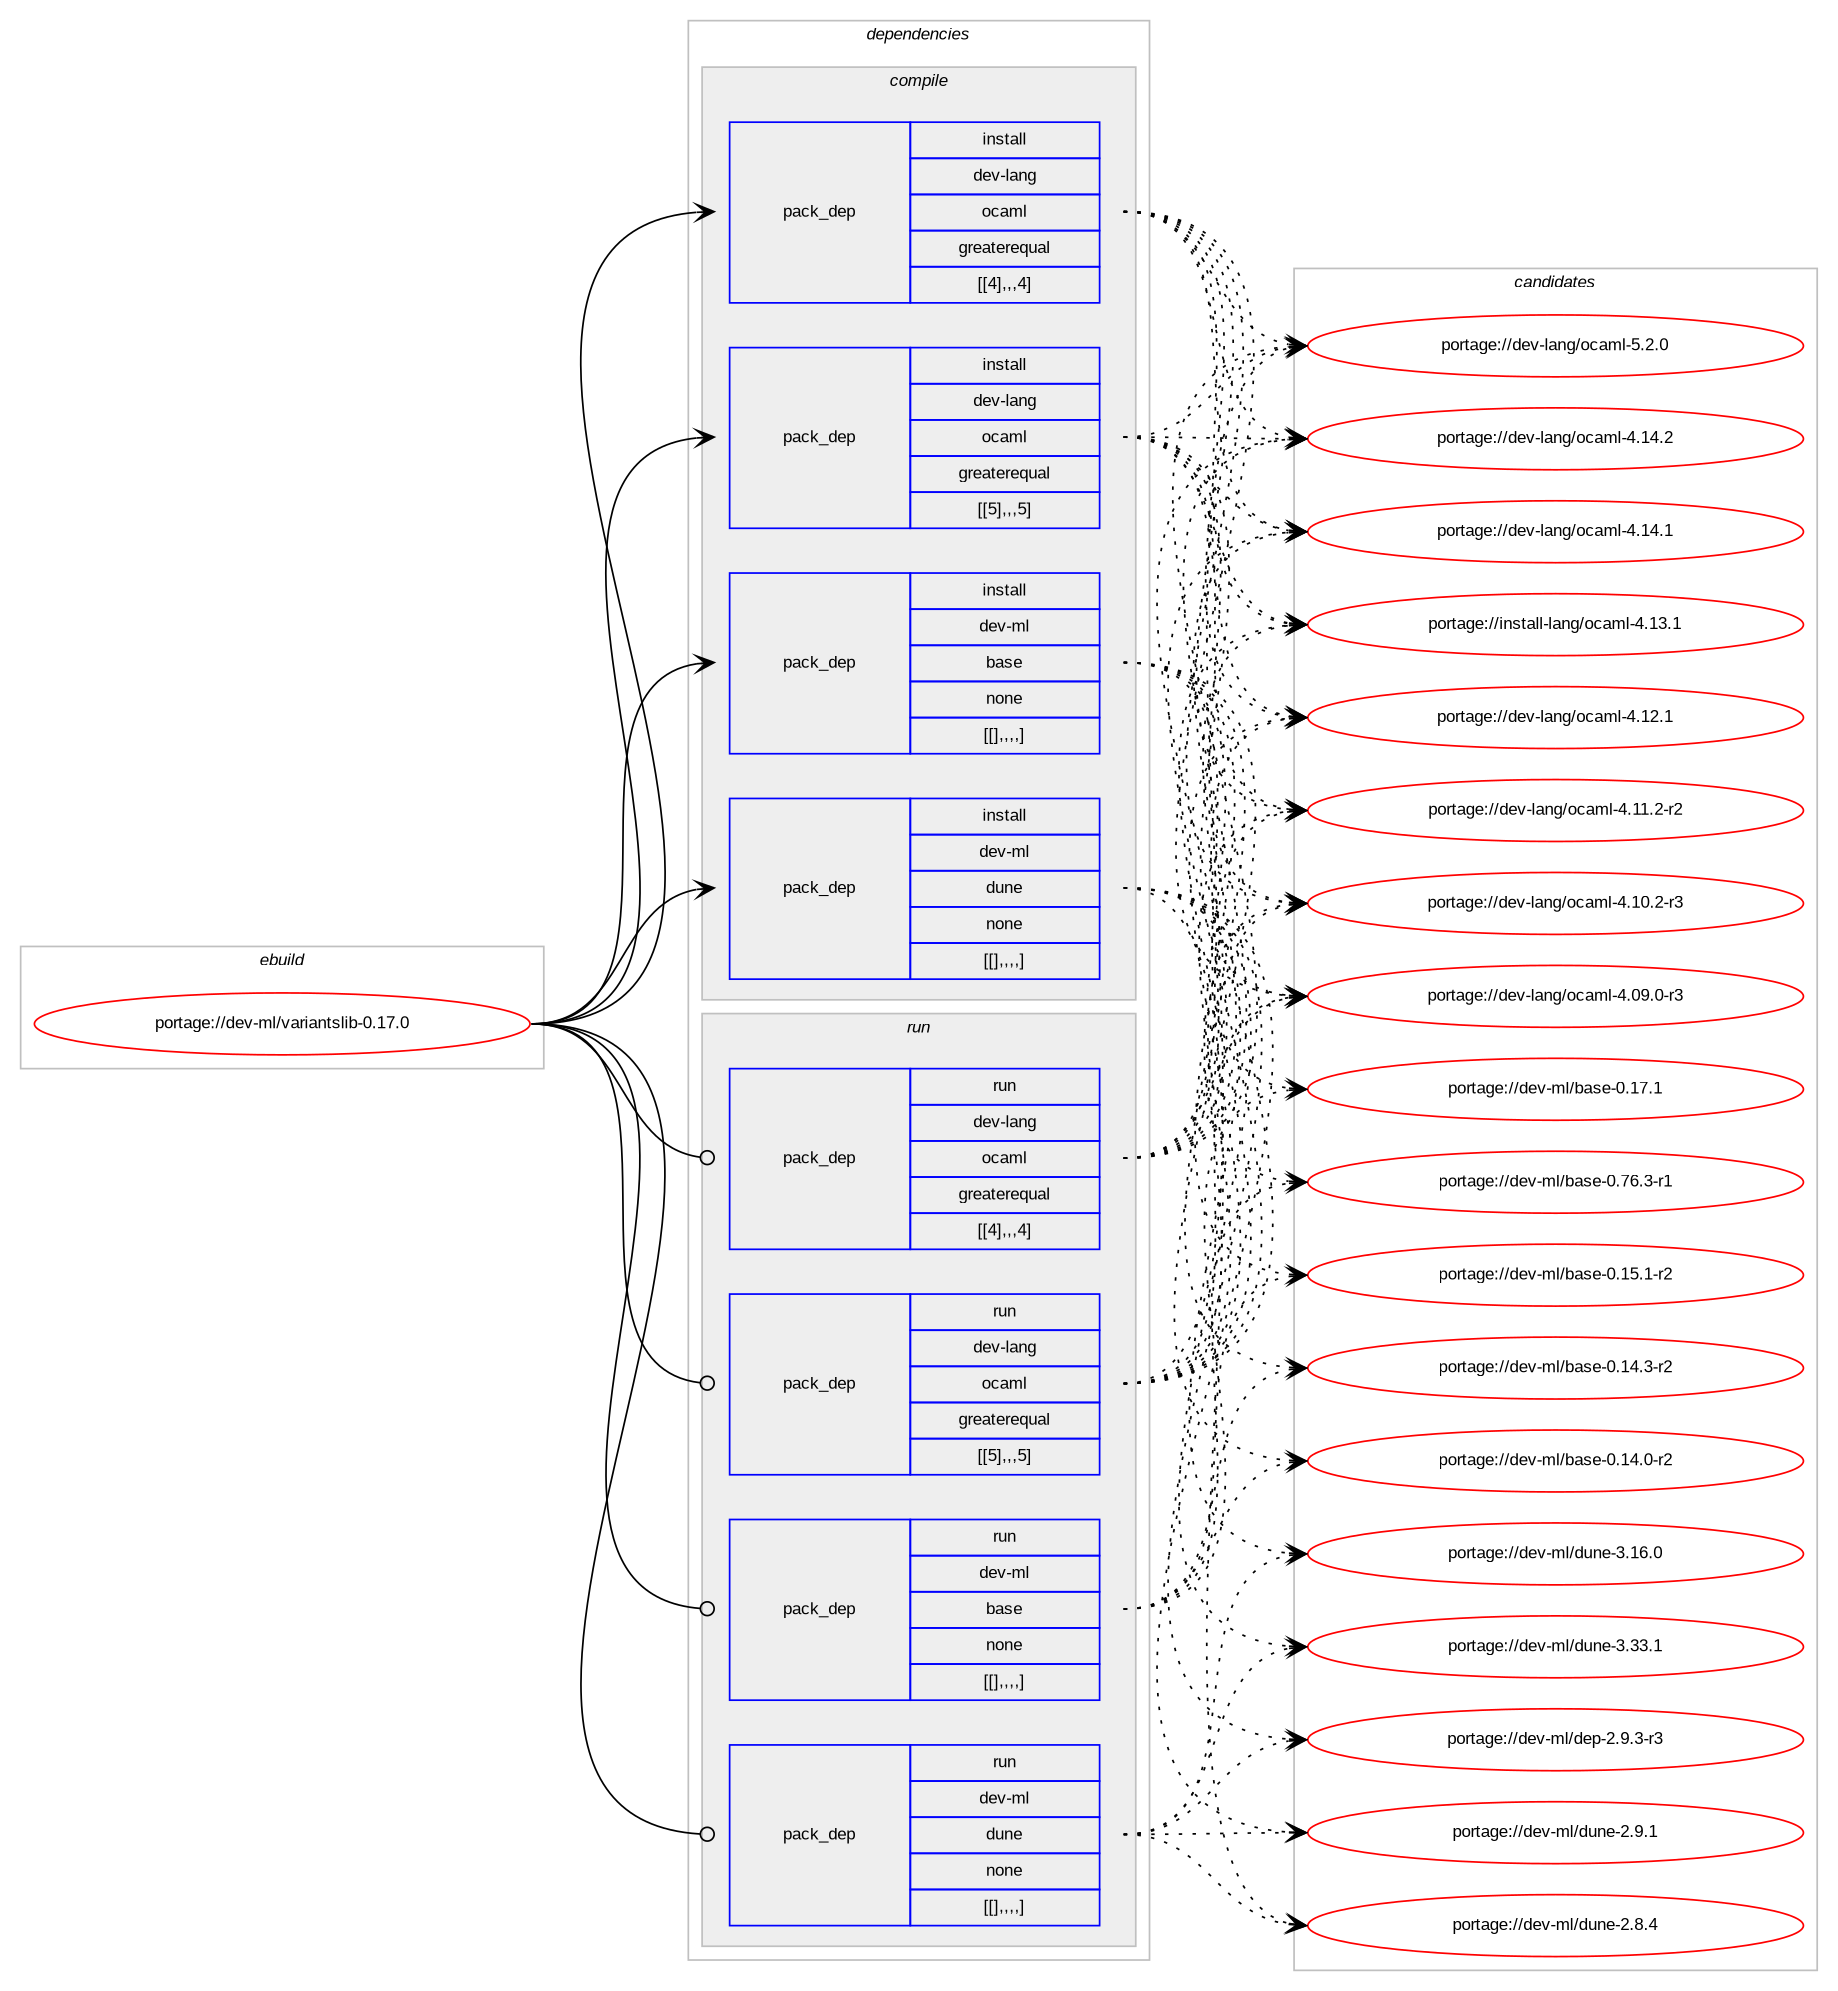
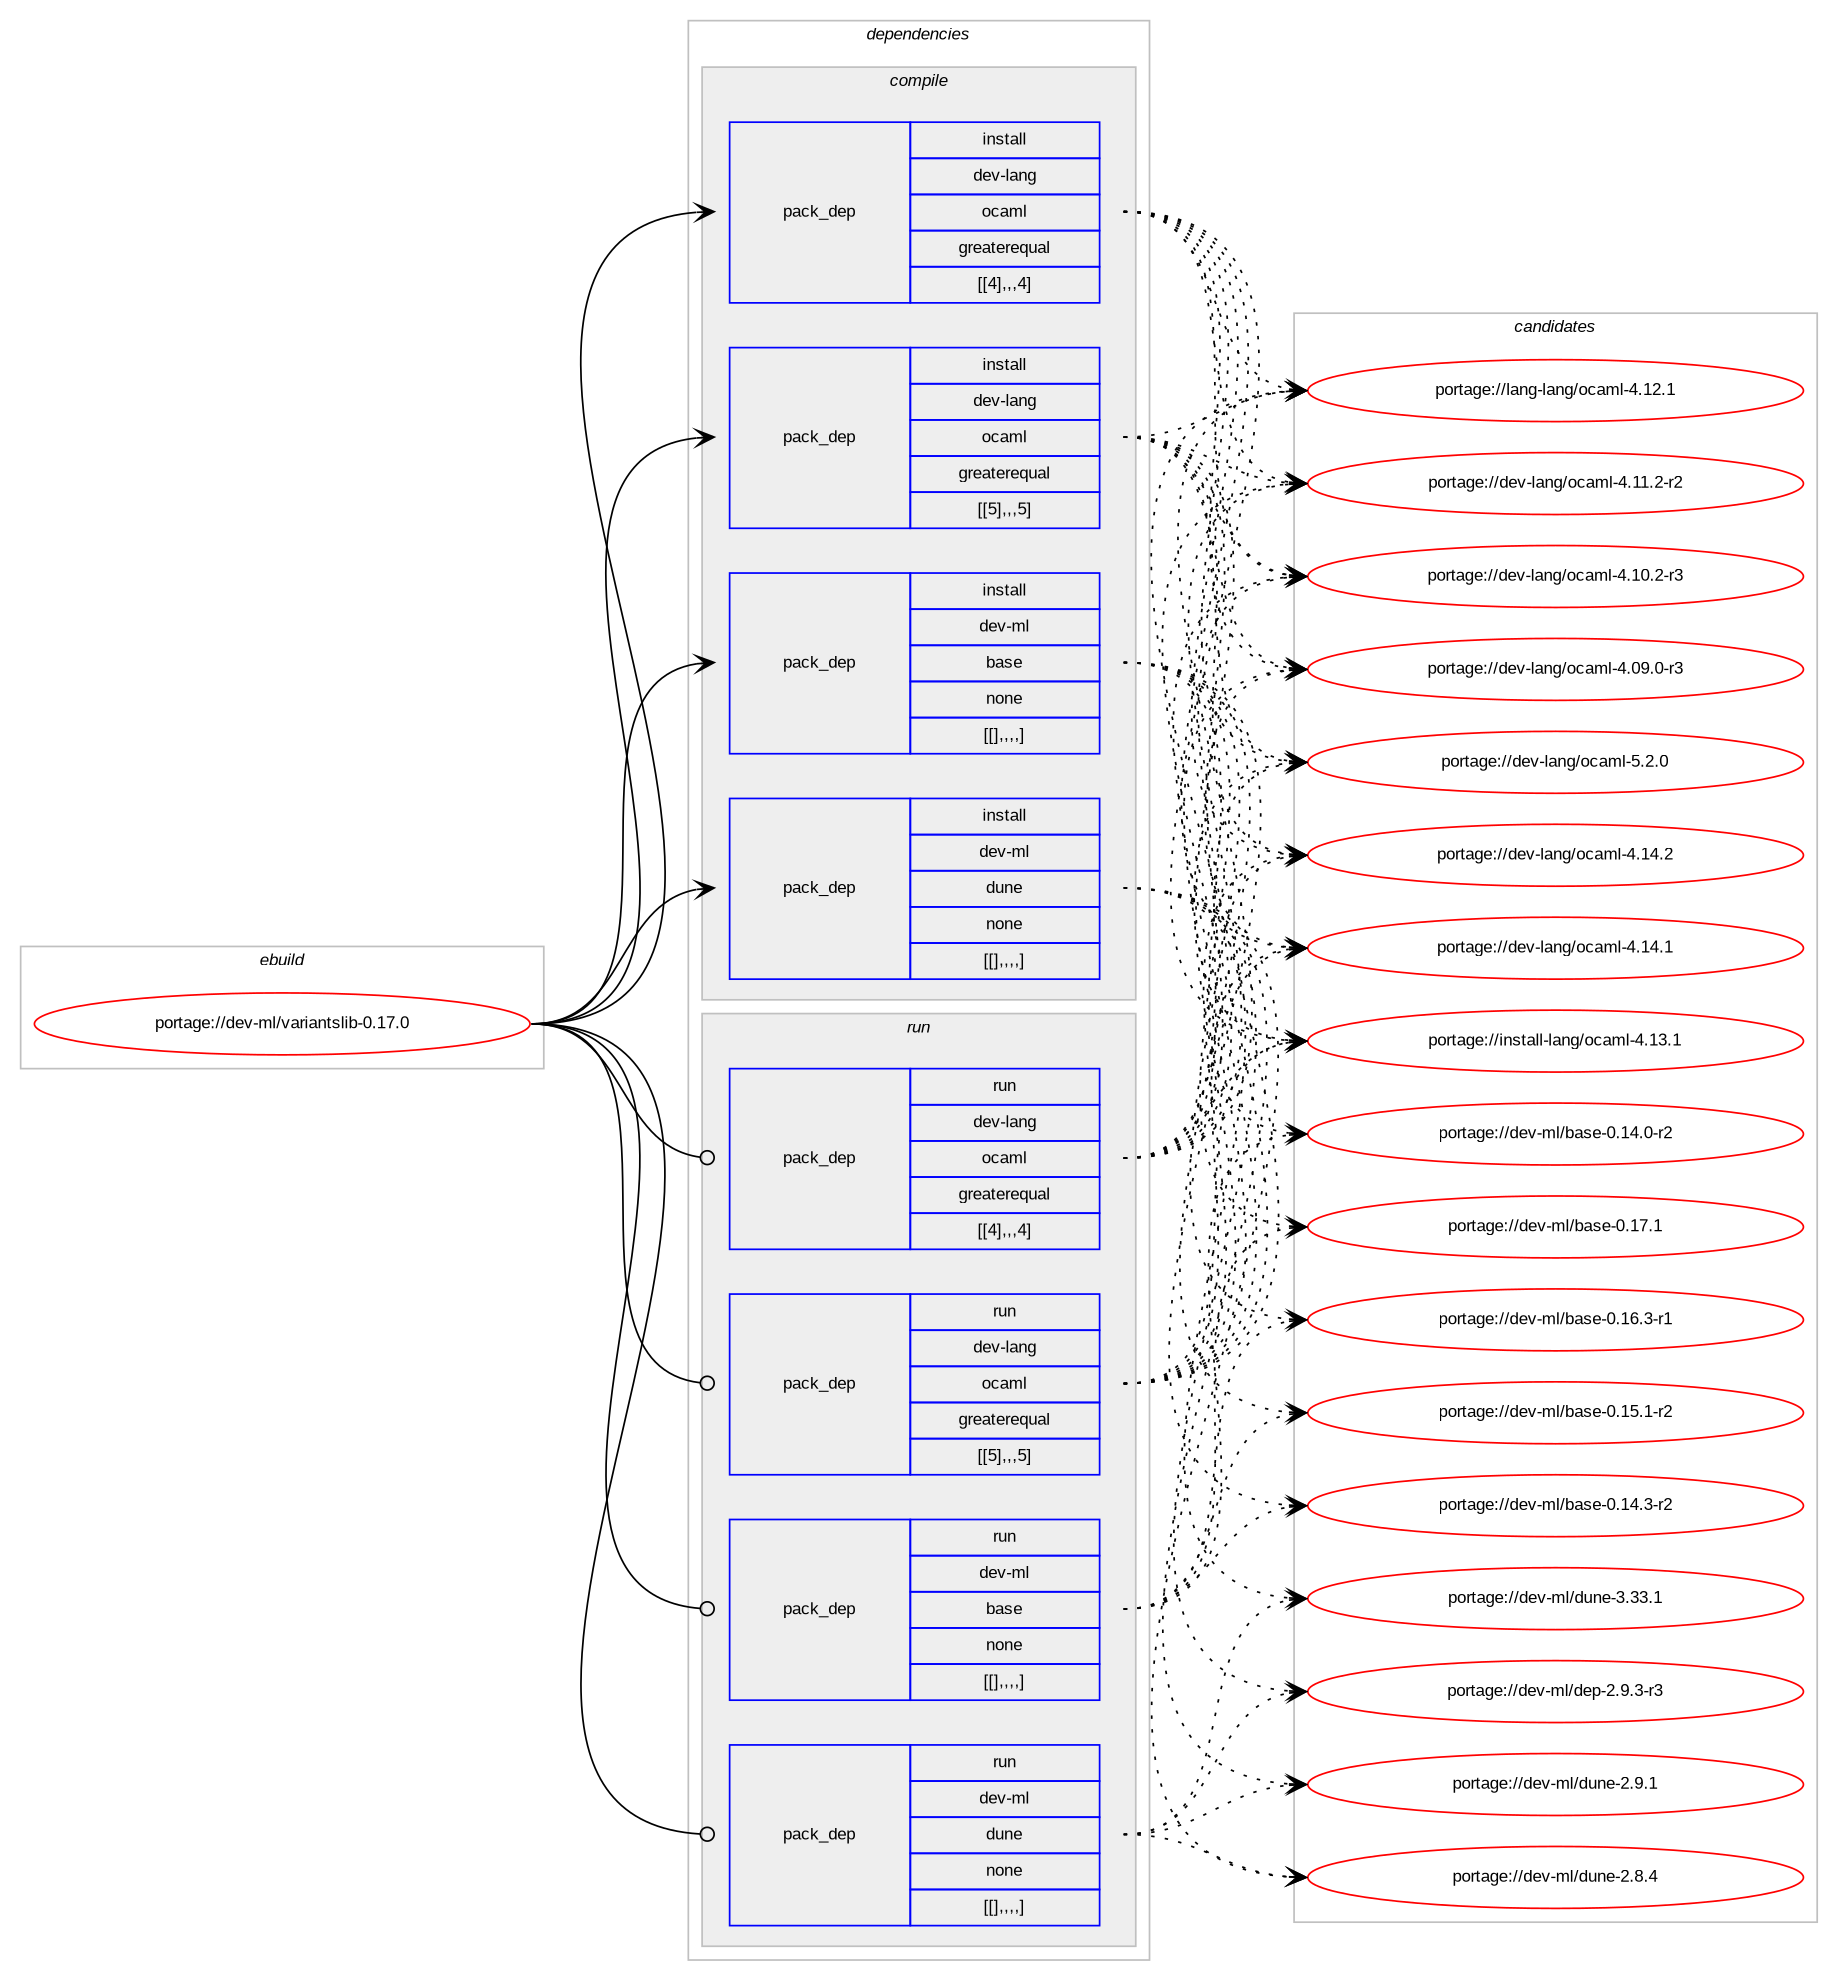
  digraph {
    compound=true
    concentrate=true
    fontname="Liberation Sans"
    fontsize=10
    newrank=true
    rankdir=LR
    ranksep=1.5
    node [color=red fontname="Liberation Sans" fontsize=10]
    edge [arrowhead=vee fontname="Liberation Sans" headport=w style=dotted tailport=e weight=100]
    n1 [label="portage://dev-ml/variantslib-0.17.0" width=4]
    n2 [color=blue label=<<TABLE BORDER="0" CELLBORDER="1" CELLSPACING="0" CELLPADDING="4" WIDTH="220"><TR><TD ROWSPAN="6" CELLPADDING="30">pack_dep</TD></TR><TR><TD WIDTH="110">install</TD></TR><TR><TD>dev-lang</TD></TR><TR><TD>ocaml</TD></TR><TR><TD>greaterequal</TD></TR><TR><TD>[[4],,,4]</TD></TR></TABLE>> shape=none]
    n3 [color=blue label=<<TABLE BORDER="0" CELLBORDER="1" CELLSPACING="0" CELLPADDING="4" WIDTH="220"><TR><TD ROWSPAN="6" CELLPADDING="30">pack_dep</TD></TR><TR><TD WIDTH="110">install</TD></TR><TR><TD>dev-lang</TD></TR><TR><TD>ocaml</TD></TR><TR><TD>greaterequal</TD></TR><TR><TD>[[5],,,5]</TD></TR></TABLE>> shape=none]
    n4 [color=blue label=<<TABLE BORDER="0" CELLBORDER="1" CELLSPACING="0" CELLPADDING="4" WIDTH="220"><TR><TD ROWSPAN="6" CELLPADDING="30">pack_dep</TD></TR><TR><TD WIDTH="110">install</TD></TR><TR><TD>dev-ml</TD></TR><TR><TD>base</TD></TR><TR><TD>none</TD></TR><TR><TD>[[],,,,]</TD></TR></TABLE>> shape=none]
    n5 [color=blue label=<<TABLE BORDER="0" CELLBORDER="1" CELLSPACING="0" CELLPADDING="4" WIDTH="220"><TR><TD ROWSPAN="6" CELLPADDING="30">pack_dep</TD></TR><TR><TD WIDTH="110">install</TD></TR><TR><TD>dev-ml</TD></TR><TR><TD>dune</TD></TR><TR><TD>none</TD></TR><TR><TD>[[],,,,]</TD></TR></TABLE>> shape=none]
    n6 [color=blue label=<<TABLE BORDER="0" CELLBORDER="1" CELLSPACING="0" CELLPADDING="4" WIDTH="220"><TR><TD ROWSPAN="6" CELLPADDING="30">pack_dep</TD></TR><TR><TD WIDTH="110">run</TD></TR><TR><TD>dev-lang</TD></TR><TR><TD>ocaml</TD></TR><TR><TD>greaterequal</TD></TR><TR><TD>[[4],,,4]</TD></TR></TABLE>> shape=none]
    n7 [color=blue label=<<TABLE BORDER="0" CELLBORDER="1" CELLSPACING="0" CELLPADDING="4" WIDTH="220"><TR><TD ROWSPAN="6" CELLPADDING="30">pack_dep</TD></TR><TR><TD WIDTH="110">run</TD></TR><TR><TD>dev-lang</TD></TR><TR><TD>ocaml</TD></TR><TR><TD>greaterequal</TD></TR><TR><TD>[[5],,,5]</TD></TR></TABLE>> shape=none]
    n8 [color=blue label=<<TABLE BORDER="0" CELLBORDER="1" CELLSPACING="0" CELLPADDING="4" WIDTH="220"><TR><TD ROWSPAN="6" CELLPADDING="30">pack_dep</TD></TR><TR><TD WIDTH="110">run</TD></TR><TR><TD>dev-ml</TD></TR><TR><TD>base</TD></TR><TR><TD>none</TD></TR><TR><TD>[[],,,,]</TD></TR></TABLE>> shape=none]
    n9 [color=blue label=<<TABLE BORDER="0" CELLBORDER="1" CELLSPACING="0" CELLPADDING="4" WIDTH="220"><TR><TD ROWSPAN="6" CELLPADDING="30">pack_dep</TD></TR><TR><TD WIDTH="110">run</TD></TR><TR><TD>dev-ml</TD></TR><TR><TD>dune</TD></TR><TR><TD>none</TD></TR><TR><TD>[[],,,,]</TD></TR></TABLE>> shape=none]
    n10 [label="portage://dev-lang/ocaml-5.2.0" width=4]
    n11 [label="portage://dev-lang/ocaml-4.14.2" width=4]
    n12 [label="portage://dev-lang/ocaml-4.14.1" width=4]
    n13 [label="portage://install-lang/ocaml-4.13.1" width=4]
-   n14 [label="portage://dev-lang/ocaml-4.12.1" width=4]
+   n14 [label="portage://lang-lang/ocaml-4.12.1" width=4]
    n15 [label="portage://dev-lang/ocaml-4.11.2-r2" width=4]
    n16 [label="portage://dev-lang/ocaml-4.10.2-r3" width=4]
    n17 [label="portage://dev-lang/ocaml-4.09.0-r3" width=4]
    n18 [label="portage://dev-ml/base-0.17.1" width=4]
-   n19 [label="portage://dev-ml/base-0.76.3-r1" width=4]
+   n19 [label="portage://dev-ml/base-0.16.3-r1" width=4]
    n20 [label="portage://dev-ml/base-0.15.1-r2" width=4]
    n21 [label="portage://dev-ml/base-0.14.3-r2" width=4]
    n22 [label="portage://dev-ml/base-0.14.0-r2" width=4]
-   n23 [label="portage://dev-ml/dune-3.16.0" width=4]
    n24 [label="portage://dev-ml/dune-3.33.1" width=4]
    n25 [label="portage://dev-ml/dep-2.9.3-r3" width=4]
    n26 [label="portage://dev-ml/dune-2.9.1" width=4]
    n27 [label="portage://dev-ml/dune-2.8.4" width=4]
    subgraph cluster_1 {
      color=gray
      label=<<i>ebuild</i>>
      n1
    }
    subgraph cluster_2 {
      color=gray
      label=<<i>dependencies</i>>
      subgraph cluster_3 {
        color=gray
        fillcolor="#eeeeee"
        label=<<i>compile</i>>
        style=filled
        subgraph sub_4 {
          color=gray
          fillcolor="#eeeeee"
          label=<<i>compile</i>>
          style=filled
          n2
        }
        subgraph sub_5 {
          color=gray
          fillcolor="#eeeeee"
          label=<<i>compile</i>>
          style=filled
          n3
        }
        subgraph sub_6 {
          color=gray
          fillcolor="#eeeeee"
          label=<<i>compile</i>>
          style=filled
          n4
        }
        subgraph sub_7 {
          color=gray
          fillcolor="#eeeeee"
          label=<<i>compile</i>>
          style=filled
          n5
        }
      }
      subgraph cluster_8 {
        color=gray
        fillcolor="#eeeeee"
        label=<<i>compile and run</i>>
        style=filled
      }
      subgraph cluster_9 {
        color=gray
        fillcolor="#eeeeee"
        label=<<i>run</i>>
        style=filled
        subgraph sub_10 {
          color=gray
          fillcolor="#eeeeee"
          label=<<i>run</i>>
          style=filled
          n6
        }
        subgraph sub_11 {
          color=gray
          fillcolor="#eeeeee"
          label=<<i>run</i>>
          style=filled
          n7
        }
        subgraph sub_12 {
          color=gray
          fillcolor="#eeeeee"
          label=<<i>run</i>>
          style=filled
          n8
        }
        subgraph sub_13 {
          color=gray
          fillcolor="#eeeeee"
          label=<<i>run</i>>
          style=filled
          n9
        }
      }
    }
    subgraph cluster_14 {
      color=gray
      label=<<i>candidates</i>>
      rank=same
      subgraph sub_15 {
        color=black
        label=<<i>candidates</i>>
        nodesep=1
        rank=same
        n10
        n11
        n12
        n13
        n14
        n15
        n16
        n17
      }
      subgraph sub_16 {
        color=black
        label=<<i>candidates</i>>
        nodesep=1
        rank=same
        n10
        n11
        n12
        n13
        n14
        n15
        n16
        n17
      }
      subgraph sub_17 {
        color=black
        label=<<i>candidates</i>>
        nodesep=1
        rank=same
        n18
        n19
        n20
        n21
        n22
      }
      subgraph sub_18 {
        color=black
        label=<<i>candidates</i>>
        nodesep=1
        rank=same
-       n23
        n24
        n25
        n26
        n27
      }
      subgraph sub_19 {
        color=black
        label=<<i>candidates</i>>
        nodesep=1
        rank=same
        n10
        n11
        n12
        n13
        n14
        n15
        n16
        n17
      }
      subgraph sub_20 {
        color=black
        label=<<i>candidates</i>>
        nodesep=1
        rank=same
        n10
        n11
        n12
        n13
        n14
        n15
        n16
        n17
      }
      subgraph sub_21 {
        color=black
        label=<<i>candidates</i>>
        nodesep=1
        rank=same
        n18
        n19
        n20
        n21
        n22
      }
      subgraph sub_22 {
        color=black
        label=<<i>candidates</i>>
        nodesep=1
        rank=same
-       n23
        n24
        n25
        n26
        n27
      }
    }
    n1 -> n2 [style=solid weight=20]
    n1 -> n3 [style=solid weight=20]
    n1 -> n4 [style=solid weight=20]
    n1 -> n5 [style=solid weight=20]
    n1 -> n6 [arrowhead=odot style=solid weight=20]
    n1 -> n7 [arrowhead=odot style=solid weight=20]
    n1 -> n8 [arrowhead=odot style=solid weight=20]
    n1 -> n9 [arrowhead=odot style=solid weight=20]
    n2 -> n10
    n2 -> n11
    n2 -> n12
    n2 -> n13
    n2 -> n14
    n2 -> n15
    n2 -> n16
    n2 -> n17
    n3 -> n10
    n3 -> n11
    n3 -> n12
    n3 -> n13
    n3 -> n14
    n3 -> n15
    n3 -> n16
    n3 -> n17
    n4 -> n18
    n4 -> n19
    n4 -> n20
    n4 -> n21
    n4 -> n22
-   n5 -> n23
    n5 -> n24
    n5 -> n25
    n5 -> n26
    n5 -> n27
    n6 -> n10
    n6 -> n11
    n6 -> n12
    n6 -> n13
    n6 -> n14
    n6 -> n15
    n6 -> n16
    n6 -> n17
    n7 -> n10
    n7 -> n11
    n7 -> n12
    n7 -> n13
    n7 -> n14
    n7 -> n15
    n7 -> n16
    n7 -> n17
    n8 -> n18
    n8 -> n19
    n8 -> n20
    n8 -> n21
    n8 -> n22
-   n9 -> n23
    n9 -> n24
    n9 -> n25
    n9 -> n26
    n9 -> n27
  }
